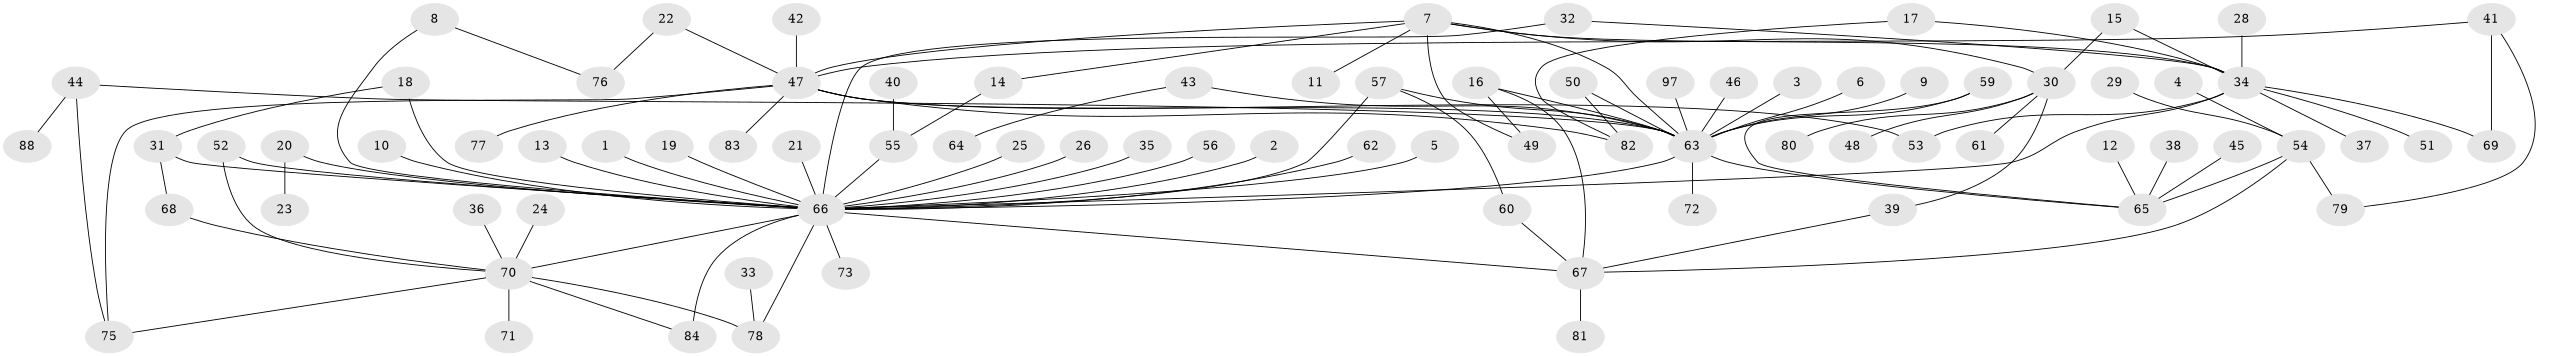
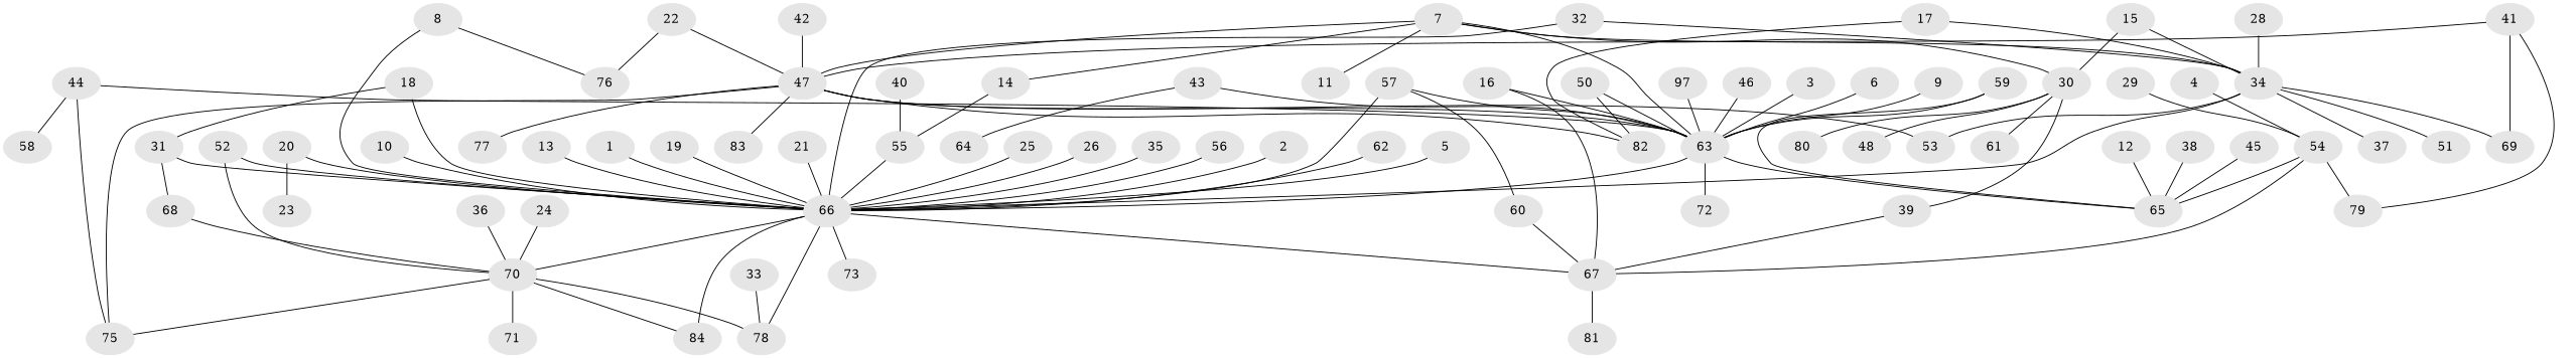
  graph {
    node [color=gray90 style=filled]
    edge [weight=1.0]
    1
    66
    67
    70
    78
    73
    n7 [label=84]
    2
    3
    63
    65
    72
    4
    54
    79
    5
    6
    7
    11
    14
    30
    34
    47
-   49
    55
    39
    48
    61
    80
    37
    51
    53
    69
    82
    75
    77
    83
    8
    76
    9
    10
    12
    13
    15
    16
    81
    17
    18
    31
    68
    19
    20
    23
    21
    22
    24
    71
    25
    26
    n60 [label=97]
    28
    29
    33
    32
    35
    36
    38
    40
    41
    42
    43
    64
    44
-   58 [label=88]
+   58
    45
    46
    50
    52
    56
    57
    60
    59
    62
    1 -- 66
    66 -- 67
    66 -- 70
    66 -- 78
    66 -- 73
    66 -- n7 [weight=2.0]
    67 -- 81
    70 -- 78
    70 -- n7
    70 -- 75
    70 -- 71
    2 -- 66
    3 -- 63
    63 -- 66
    63 -- 65
    63 -- 72
    4 -- 54
    54 -- 67
    54 -- 65
    54 -- 79
    5 -- 66
    6 -- 63
    7 -- 63
    7 -- 11
    7 -- 14
    7 -- 30
    7 -- 34
    7 -- 47
-   7 -- 49
    14 -- 55
    30 -- 39
    30 -- 48
    30 -- 61
    30 -- 80
    34 -- 66
    34 -- 37
    34 -- 51
    34 -- 53
    34 -- 69
    47 -- 63
    47 -- 53
    47 -- 82
    47 -- 75
    47 -- 77
    47 -- 83
    55 -- 66
    39 -- 67
    8 -- 66
    8 -- 76
    9 -- 63
    10 -- 66
    12 -- 65
    13 -- 66
    15 -- 30
    15 -- 34
    16 -- 67
    16 -- 63
-   16 -- 49
    17 -- 34
    17 -- 82
    18 -- 66
    18 -- 31
    31 -- 66
    31 -- 68
    68 -- 70
    19 -- 66
    20 -- 66
    20 -- 23
    21 -- 66
    22 -- 47
    22 -- 76
    24 -- 70
    25 -- 66
    26 -- 66
    n60 -- 63
    28 -- 34
    29 -- 54
    33 -- 78
    32 -- 66
    32 -- 34
    35 -- 66
    36 -- 70
    38 -- 65
    40 -- 55
    41 -- 79
    41 -- 47
    41 -- 69
    42 -- 47
    43 -- 63
    43 -- 64
    44 -- 63
    44 -- 75
    44 -- 58
    45 -- 65
    46 -- 63
    50 -- 63
    50 -- 82
    52 -- 66
    52 -- 70
    56 -- 66
    57 -- 66
    57 -- 63
    57 -- 60
    60 -- 67
    59 -- 63
    59 -- 65
    62 -- 66
  }
